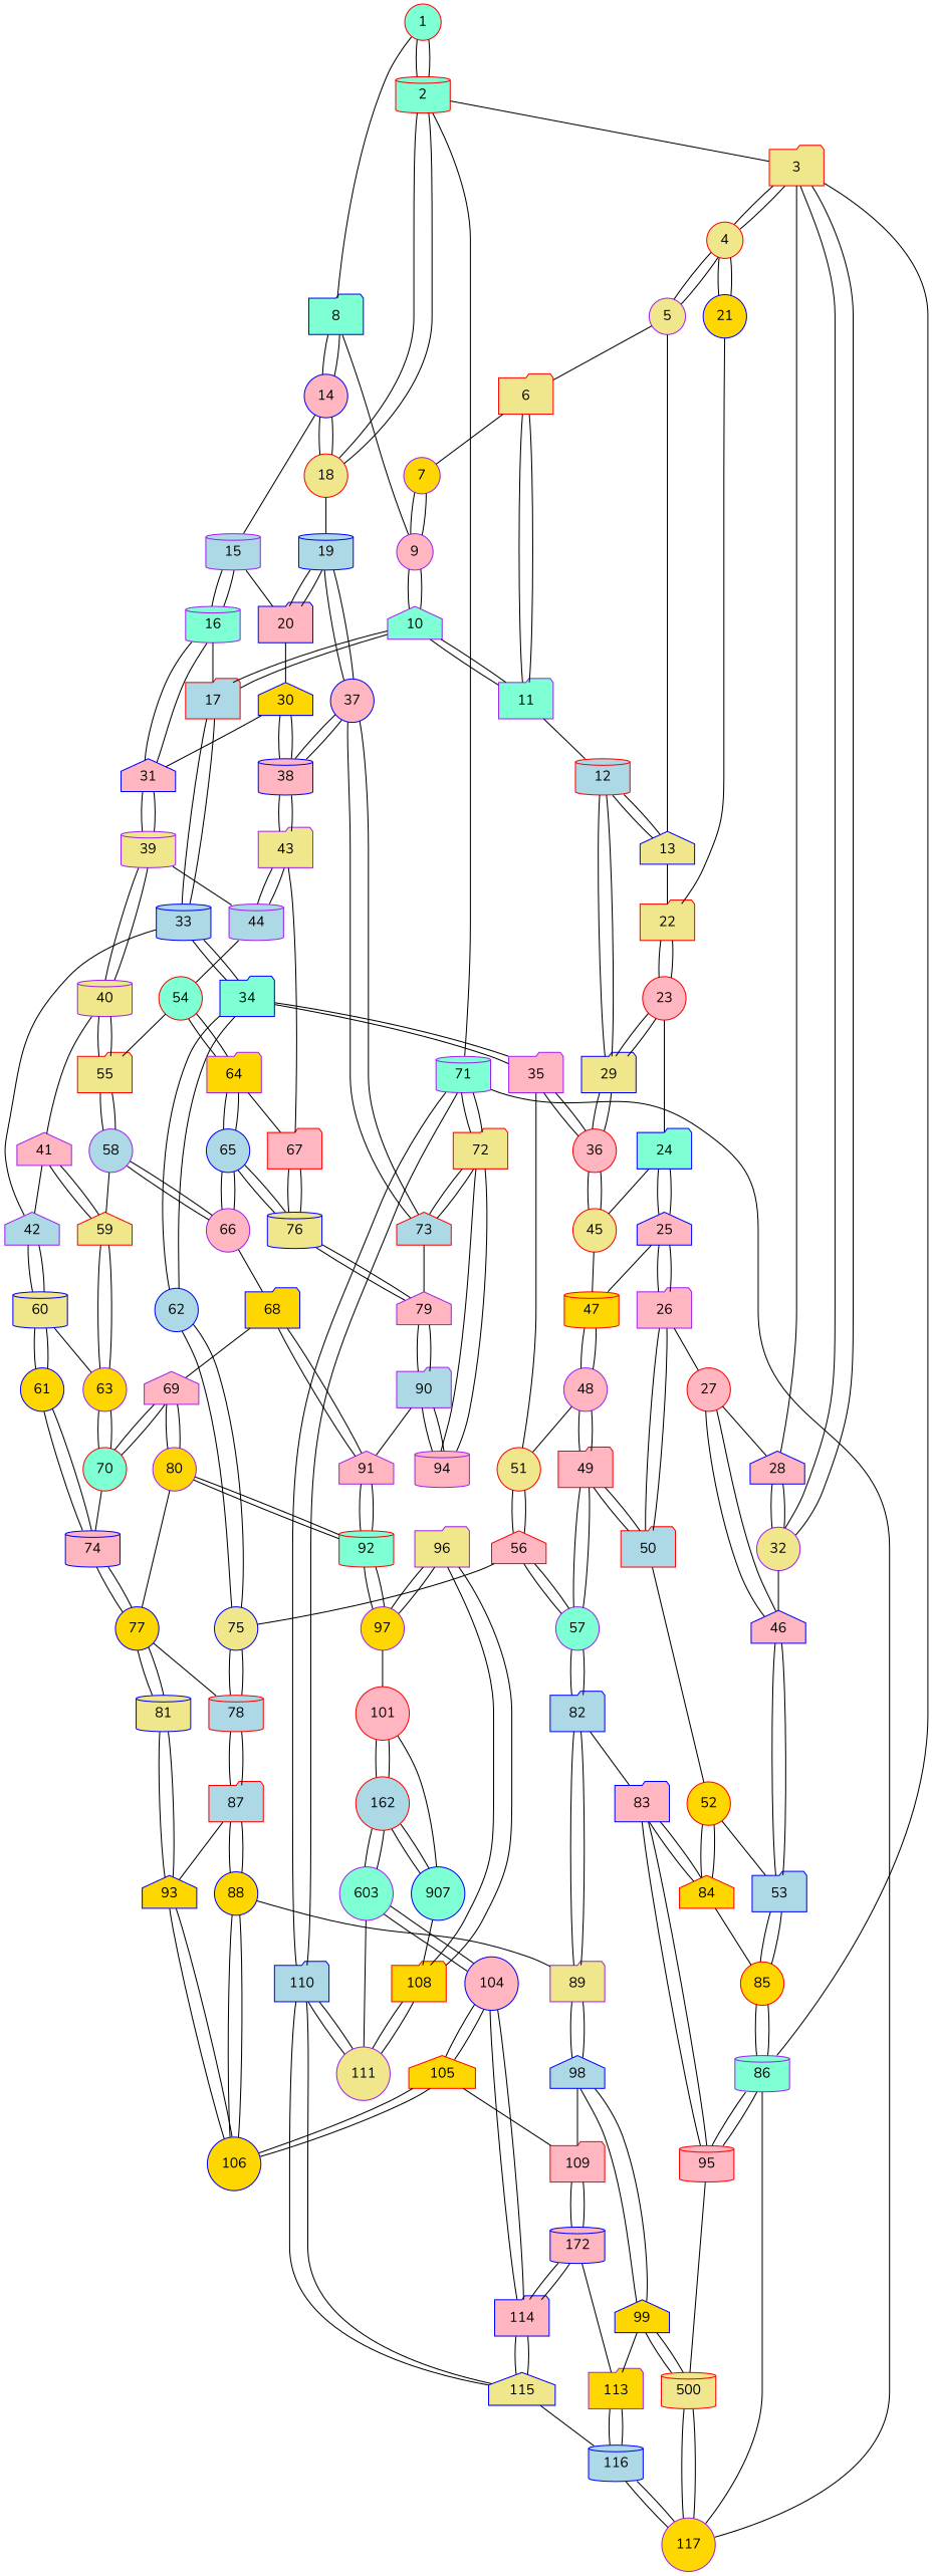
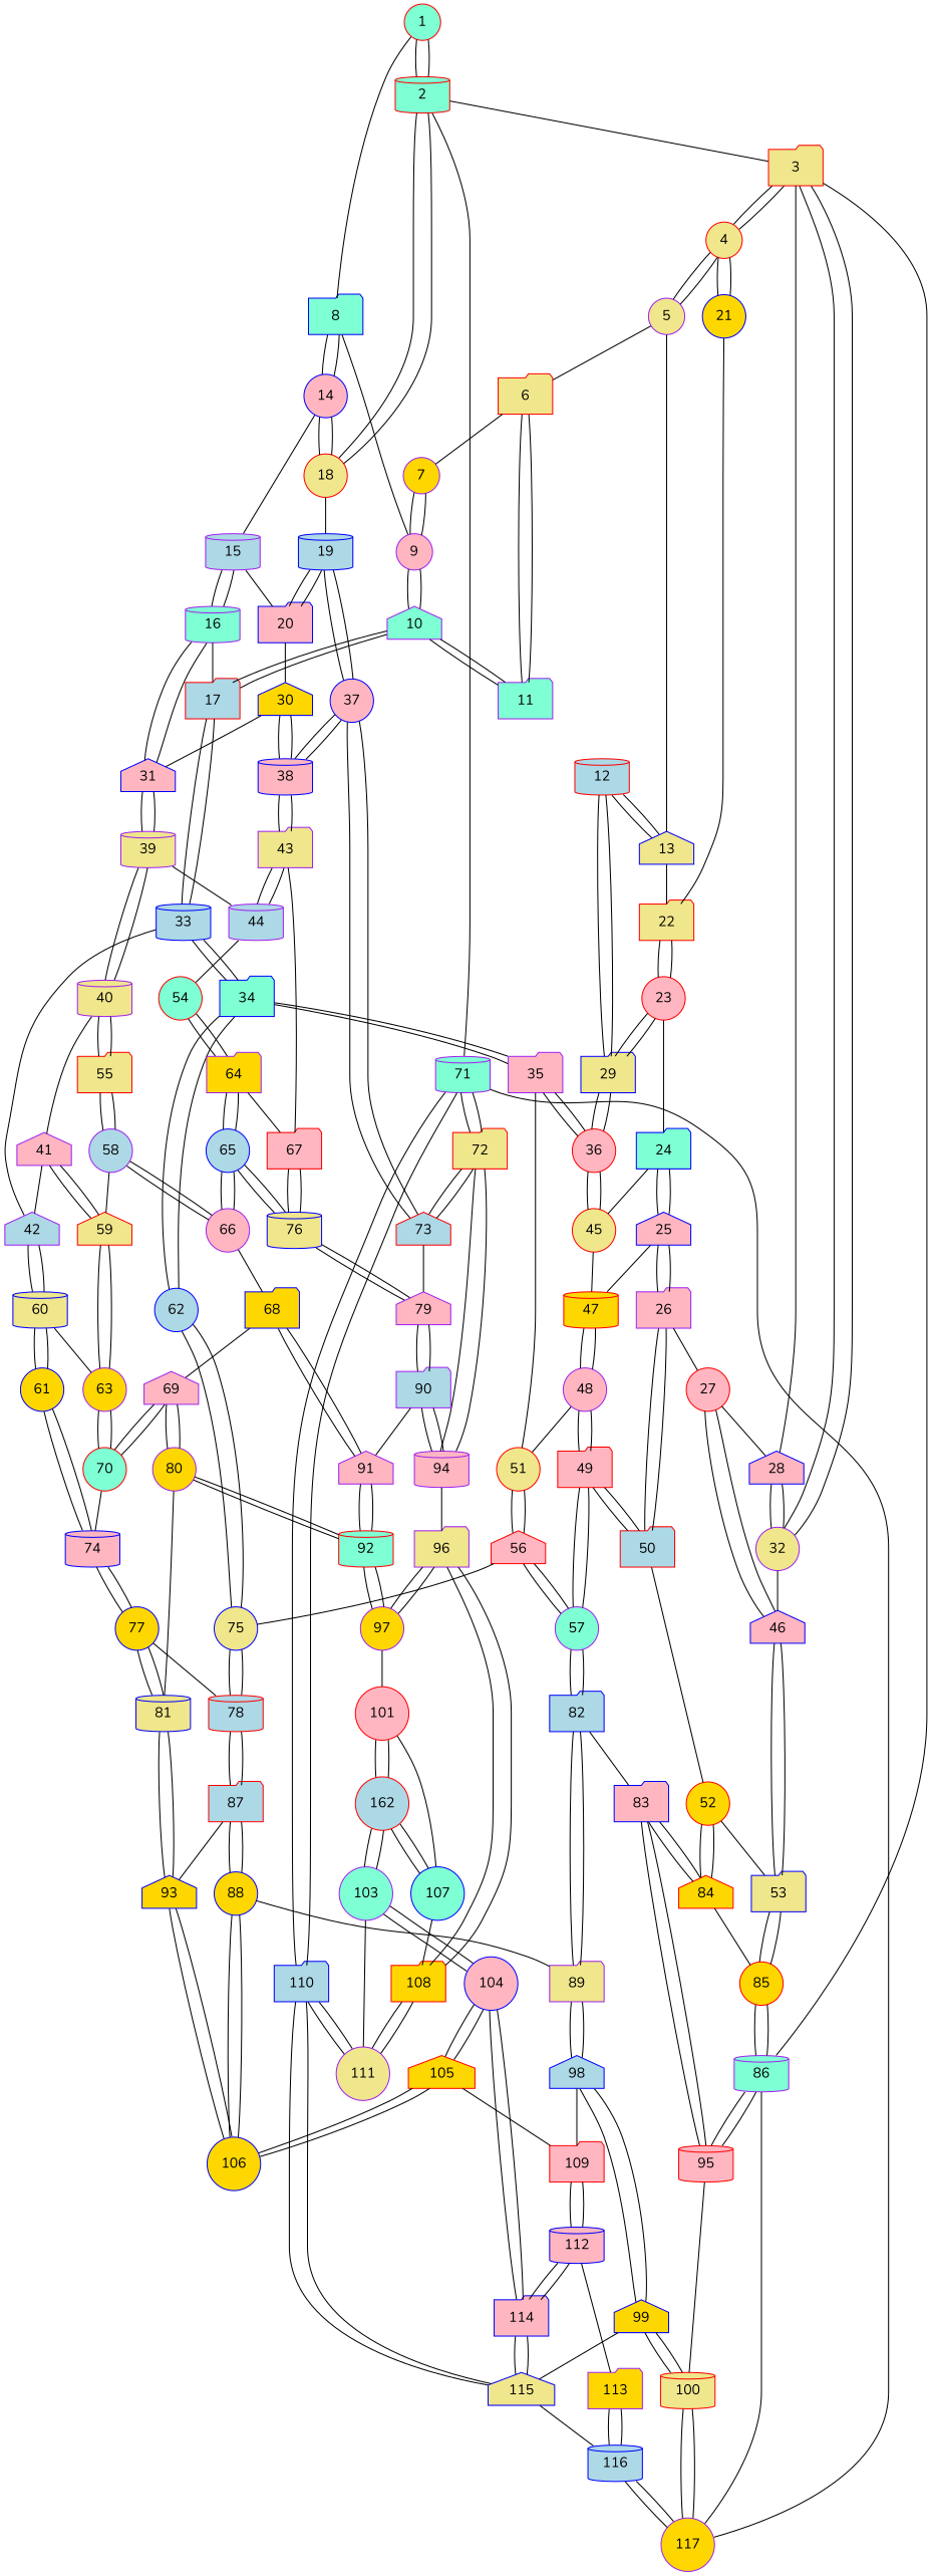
  graph {
    fontname=Nunito
    node [color=blue fillcolor=lightpink fontname=Nunito shape=circle style=filled]
    edge [fontname=Nunito]
    1 [color=red fillcolor=aquamarine]
    2 [color=red fillcolor=aquamarine shape=cylinder]
    8 [fillcolor=aquamarine shape=folder]
    3 [color=red fillcolor=khaki shape=folder]
    18 [color=red fillcolor=khaki]
    71 [color=purple fillcolor=aquamarine shape=cylinder]
    9 [color=purple]
    14
    4 [color=red fillcolor=khaki]
    32 [color=purple fillcolor=khaki]
    86 [color=purple fillcolor=aquamarine shape=cylinder]
    28 [shape=house]
    19 [fillcolor=lightblue shape=cylinder]
    72 [color=red fillcolor=khaki shape=folder]
    110 [fillcolor=lightblue shape=folder]
    117 [color=purple fillcolor=gold]
    5 [color=purple fillcolor=khaki]
    21 [fillcolor=gold]
    46 [shape=house]
    95 [color=red shape=cylinder]
    6 [color=red fillcolor=khaki shape=folder]
    13 [fillcolor=khaki shape=house]
    22 [color=red fillcolor=khaki shape=folder]
    7 [color=purple fillcolor=gold]
    11 [color=purple fillcolor=aquamarine shape=folder]
    12 [color=red fillcolor=lightblue shape=cylinder]
    10 [color=purple fillcolor=aquamarine shape=house]
    15 [color=purple fillcolor=lightblue shape=cylinder]
    17 [color=red fillcolor=lightblue shape=folder]
    33 [fillcolor=lightblue shape=cylinder]
    29 [fillcolor=khaki shape=folder]
    36 [color=red]
    23 [color=red]
    16 [color=purple fillcolor=aquamarine shape=cylinder]
    20 [shape=folder]
    31 [shape=house]
    30 [fillcolor=gold shape=house]
    39 [color=purple fillcolor=khaki shape=cylinder]
    34 [fillcolor=aquamarine shape=folder]
    42 [color=purple fillcolor=lightblue shape=house]
    37
    38 [shape=cylinder]
    73 [color=red fillcolor=lightblue shape=house]
    24 [fillcolor=aquamarine shape=folder]
    25 [shape=house]
    45 [color=red fillcolor=khaki]
    26 [color=purple shape=folder]
    47 [color=red fillcolor=gold shape=cylinder]
    27 [color=red]
    50 [color=red fillcolor=lightblue shape=folder]
    48 [color=purple]
    52 [color=red fillcolor=gold]
-   53 [fillcolor=lightblue shape=folder]
+   53 [fillcolor=khaki shape=folder]
    43 [color=purple fillcolor=khaki shape=folder]
    40 [color=purple fillcolor=khaki shape=cylinder]
    44 [color=purple fillcolor=lightblue shape=cylinder]
    35 [color=purple shape=folder]
    62 [fillcolor=lightblue]
    60 [fillcolor=khaki shape=cylinder]
    51 [color=red fillcolor=khaki]
    75 [fillcolor=khaki]
    56 [color=red shape=house]
    79 [color=purple shape=house]
    67 [color=red shape=folder]
    41 [color=purple shape=house]
    55 [color=red fillcolor=khaki shape=folder]
    54 [color=red fillcolor=aquamarine]
    59 [color=red fillcolor=khaki shape=house]
    58 [color=purple fillcolor=lightblue]
    63 [color=purple fillcolor=gold]
    61 [fillcolor=gold]
    76 [fillcolor=khaki shape=cylinder]
    64 [color=purple fillcolor=gold shape=folder]
    85 [color=red fillcolor=gold]
    49 [color=red shape=folder]
    57 [color=purple fillcolor=aquamarine]
    82 [fillcolor=lightblue shape=folder]
    84 [color=red fillcolor=gold shape=house]
    65 [fillcolor=lightblue]
    66 [color=purple]
    78 [color=red fillcolor=lightblue shape=cylinder]
    83 [shape=folder]
    89 [color=purple fillcolor=khaki shape=folder]
    68 [fillcolor=gold shape=folder]
    70 [color=red fillcolor=aquamarine]
    74 [shape=cylinder]
    77 [fillcolor=gold]
    69 [color=purple shape=house]
    91 [color=purple shape=house]
    80 [color=purple fillcolor=gold]
    92 [color=red fillcolor=aquamarine shape=cylinder]
    81 [fillcolor=khaki shape=cylinder]
    94 [color=purple shape=cylinder]
    111 [color=purple fillcolor=khaki]
    115 [fillcolor=khaki shape=house]
    96 [color=purple fillcolor=khaki shape=folder]
    90 [color=purple fillcolor=lightblue shape=folder]
    87 [color=red fillcolor=lightblue shape=folder]
    93 [fillcolor=gold shape=house]
    88 [fillcolor=gold]
    97 [color=purple fillcolor=gold]
    106 [fillcolor=gold]
    98 [fillcolor=lightblue shape=house]
-   100 [color=red fillcolor=khaki shape=cylinder label=500]
+   100 [color=red fillcolor=khaki shape=cylinder]
    99 [fillcolor=gold shape=house]
    109 [color=red shape=folder]
    101 [color=red]
    108 [color=red fillcolor=gold shape=folder]
    n109 [color=red fillcolor=lightblue label=162]
-   107 [fillcolor=aquamarine label=907]
+   107 [fillcolor=aquamarine]
    113 [color=purple fillcolor=gold shape=folder]
-   112 [shape=cylinder label=172]
+   112 [shape=cylinder]
    116 [fillcolor=lightblue shape=cylinder]
-   103 [color=purple fillcolor=aquamarine label=603]
+   103 [color=purple fillcolor=aquamarine]
    104
    105 [color=red fillcolor=gold shape=house]
    114 [shape=folder]
    1 -- 2
    1 -- 2
    1 -- 8
    2 -- 3
    2 -- 18
    2 -- 18
    2 -- 71
    8 -- 9
    8 -- 14
    8 -- 14
    3 -- 4
    3 -- 4
    3 -- 32
    3 -- 32
    3 -- 86
    3 -- 28
    18 -- 19
    71 -- 72
    71 -- 72
    71 -- 110
    71 -- 110
    71 -- 117
    9 -- 10
    9 -- 10
    14 -- 18
    14 -- 18
    14 -- 15
    4 -- 5
    4 -- 5
    4 -- 21
    4 -- 21
    32 -- 46
    86 -- 117
    86 -- 95
    86 -- 95
    28 -- 32
    28 -- 32
    19 -- 20
    19 -- 20
    19 -- 37
    19 -- 37
    72 -- 73
    72 -- 73
    72 -- 94
    72 -- 94
    110 -- 111
    110 -- 111
    110 -- 115
    110 -- 115
    5 -- 6
    5 -- 13
    21 -- 22
    46 -- 53
    46 -- 53
    95 -- 100
    6 -- 7
    6 -- 11
    6 -- 11
    13 -- 22
    22 -- 23
    22 -- 23
    7 -- 9
    7 -- 9
-   11 -- 12
    12 -- 13
    12 -- 13
    12 -- 29
    12 -- 29
    10 -- 11
    10 -- 11
    10 -- 17
    10 -- 17
    15 -- 16
    15 -- 16
    15 -- 20
    17 -- 33
    17 -- 33
    33 -- 34
    33 -- 34
    33 -- 42
    29 -- 36
    29 -- 36
    36 -- 45
    36 -- 45
    23 -- 29
    23 -- 29
    23 -- 24
    16 -- 17
    16 -- 31
    16 -- 31
    20 -- 30
    31 -- 39
    31 -- 39
    30 -- 31
    30 -- 38
    30 -- 38
    39 -- 40
    39 -- 40
    39 -- 44
    34 -- 35
    34 -- 35
    34 -- 62
    34 -- 62
    42 -- 60
    42 -- 60
    37 -- 38
    37 -- 38
    37 -- 73
    37 -- 73
    38 -- 43
    38 -- 43
    73 -- 79
    24 -- 25
    24 -- 25
    24 -- 45
    25 -- 26
    25 -- 26
    25 -- 47
    45 -- 47
    26 -- 27
    26 -- 50
    26 -- 50
    47 -- 48
    47 -- 48
    27 -- 28
    27 -- 46
    27 -- 46
    50 -- 52
    48 -- 51
    48 -- 49
    48 -- 49
    52 -- 53
    52 -- 84
    52 -- 84
    53 -- 85
    53 -- 85
    43 -- 44
    43 -- 44
    43 -- 67
    40 -- 41
    40 -- 55
    40 -- 55
    44 -- 54
    35 -- 36
    35 -- 36
    35 -- 51
    62 -- 75
    62 -- 75
    60 -- 63
    60 -- 61
    60 -- 61
    51 -- 56
    51 -- 56
    75 -- 78
    75 -- 78
    56 -- 75
    56 -- 57
    56 -- 57
    79 -- 90
    79 -- 90
    67 -- 76
    67 -- 76
    41 -- 42
    41 -- 59
    41 -- 59
    55 -- 58
    55 -- 58
-   54 -- 55
    54 -- 64
    54 -- 64
    59 -- 63
    59 -- 63
    58 -- 59
    58 -- 66
    58 -- 66
    63 -- 70
    63 -- 70
    61 -- 74
    61 -- 74
    76 -- 79
    76 -- 79
    64 -- 67
    64 -- 65
    64 -- 65
    85 -- 86
    85 -- 86
    49 -- 50
    49 -- 50
    49 -- 57
    49 -- 57
    57 -- 82
    57 -- 82
    82 -- 83
    82 -- 89
    82 -- 89
    84 -- 85
    65 -- 76
    65 -- 76
    65 -- 66
    65 -- 66
    66 -- 68
    78 -- 87
    78 -- 87
    83 -- 95
    83 -- 95
    83 -- 84
    83 -- 84
    89 -- 98
    89 -- 98
    68 -- 69
    68 -- 91
    68 -- 91
    70 -- 74
    74 -- 77
    74 -- 77
    77 -- 78
    77 -- 81
    77 -- 81
    69 -- 70
    69 -- 70
    69 -- 80
    69 -- 80
    91 -- 92
    91 -- 92
    80 -- 92
    80 -- 92
-   80 -- 77
+   80 -- 81
    92 -- 97
    92 -- 97
    81 -- 93
    81 -- 93
+   94 -- 96
    115 -- 116
    96 -- 97
    96 -- 97
    96 -- 108
    96 -- 108
    90 -- 91
    90 -- 94
    90 -- 94
    87 -- 93
    87 -- 88
    87 -- 88
    93 -- 106
    93 -- 106
    88 -- 89
    88 -- 106
    88 -- 106
    97 -- 101
    98 -- 99
    98 -- 99
    98 -- 109
    100 -- 117
    100 -- 117
    99 -- 100
    99 -- 100
-   99 -- 113
+   99 -- 115
    109 -- 112
    109 -- 112
    101 -- n109
    101 -- n109
    101 -- 107
    108 -- 111
    108 -- 111
    n109 -- 107
    n109 -- 107
    n109 -- 103
    n109 -- 103
    107 -- 108
    113 -- 116
    113 -- 116
    112 -- 113
    112 -- 114
    112 -- 114
    116 -- 117
    116 -- 117
    103 -- 111
    103 -- 104
    103 -- 104
    104 -- 105
    104 -- 105
    104 -- 114
    104 -- 114
    105 -- 106
    105 -- 106
    105 -- 109
    114 -- 115
    114 -- 115
  }
